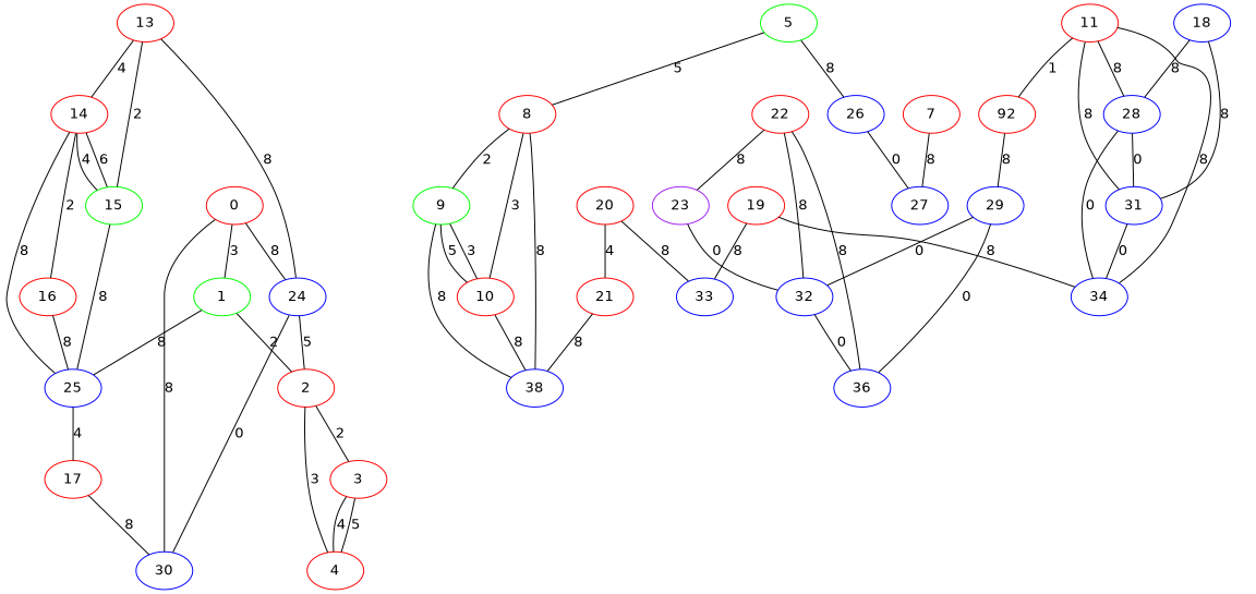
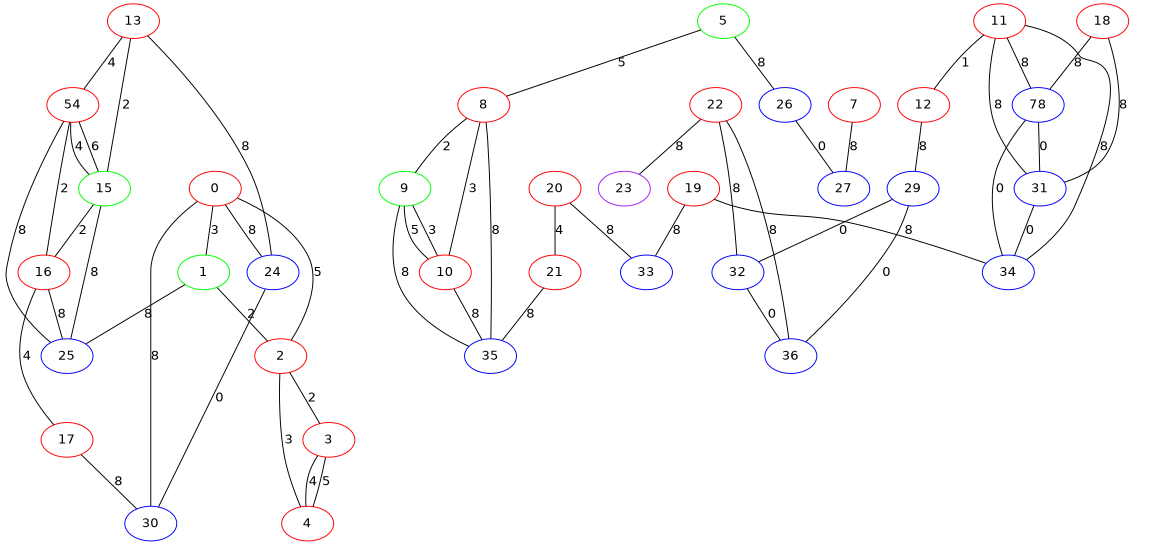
  graph {
    fontname="DejaVu Sans"
    node [color=red fontname="DejaVu Sans" weight=1]
    edge [fontname="DejaVu Sans"]
    1 [color=green weight=2]
    0
    2
    24 [color=blue weight=3]
    30 [color=blue weight=3]
    25 [color=blue weight=3]
    3
    4
    5 [color=green]
    8
    26 [color=blue weight=3]
    9 [color=green weight=2]
    10
-   35 [color=blue weight=3 label=38]
+   35 [color=blue weight=3]
    27 [color=blue weight=3]
    7
    11
-   12 [label=92]
-   28 [color=blue weight=3]
+   12
+   28 [color=blue weight=3 label=78]
    31 [color=blue weight=3]
    34 [color=blue weight=3]
    29 [color=blue weight=3]
    32 [color=blue weight=3]
    36 [color=blue weight=3]
    13
-   14
+   14 [label=54]
    15 [color=green weight=2]
    16
    17
-   18 [color=blue]
+   18
    19
    33 [color=blue weight=3]
    20
    21
    23 [color=purple weight=4]
    22
    1 -- 2 [label=2]
    1 -- 25 [label=8]
    0 -- 1 [label=3]
-   24 -- 2 [label=5]
+   0 -- 2 [label=5]
    0 -- 24 [label=8]
    0 -- 30 [label=8]
    2 -- 3 [label=2]
    2 -- 4 [label=3]
    24 -- 30 [label=0]
    3 -- 4 [label=4]
    3 -- 4 [label=5]
    5 -- 8 [label=5]
    5 -- 26 [label=8]
    8 -- 9 [label=2]
    8 -- 10 [label=3]
    8 -- 35 [label=8]
    26 -- 27 [label=0]
    9 -- 10 [label=5]
    9 -- 10 [label=3]
    9 -- 35 [label=8]
    10 -- 35 [label=8]
    7 -- 27 [label=8]
    11 -- 12 [label=1]
    11 -- 28 [label=8]
    11 -- 31 [label=8]
    11 -- 34 [label=8]
    12 -- 29 [label=8]
    28 -- 31 [label=0]
    28 -- 34 [label=0]
    31 -- 34 [label=0]
    29 -- 32 [label=0]
    29 -- 36 [label=0]
    32 -- 36 [label=0]
    13 -- 24 [label=8]
    13 -- 14 [label=4]
    13 -- 15 [label=2]
    14 -- 25 [label=8]
    14 -- 15 [label=6]
    14 -- 15 [label=4]
    14 -- 16 [label=2]
    15 -- 25 [label=8]
+   15 -- 16 [label=2]
    16 -- 25 [label=8]
-   25 -- 17 [label=4]
+   16 -- 17 [label=4]
    17 -- 30 [label=8]
    18 -- 28 [label=8]
    18 -- 31 [label=8]
    19 -- 34 [label=8]
    19 -- 33 [label=8]
    20 -- 33 [label=8]
    20 -- 21 [label=4]
    21 -- 35 [label=8]
-   23 -- 32 [label=0]
    22 -- 32 [label=8]
    22 -- 36 [label=8]
    22 -- 23 [label=8]
  }
